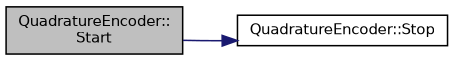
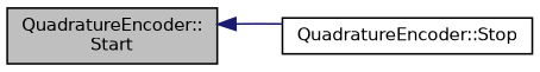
  digraph {
    rankdir=LR
    node [color=black fontname=Helvetica fontsize=10 shape=record style=filled]
    n1 [fillcolor=grey75 fontcolor=black height=0.2 label="QuadratureEncoder::\lStart" width=0.4]
    n2 [fillcolor=white height=0.2 label="QuadratureEncoder::Stop" width=0.4]
-   n1 -> n2 [color=midnightblue fontname=Helvetica fontsize=10 labelfontname=Helvetica labelfontsize=10 style=solid]
+   n2 -> n1 [color=midnightblue fontname=Helvetica fontsize=10 labelfontname=Helvetica labelfontsize=10 style=solid]
  }
